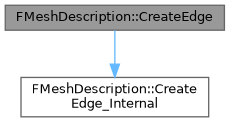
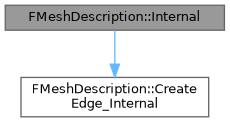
  digraph {
    rankdir=TB
    node [fontname=Helvetica fontsize=10 shape=box style=filled]
-   n1 [color=gray40 fillcolor=grey60 fontcolor=black height=0.2 label="FMeshDescription::CreateEdge" width=0.4]
+   n1 [color=gray40 fillcolor=grey60 fontcolor=black height=0.2 label="FMeshDescription::Internal" width=0.4]
    n2 [color=grey40 fillcolor=white height=0.2 label="FMeshDescription::Create\lEdge_Internal" width=0.4]
    n1 -> n2 [color=steelblue1 fontname=Helvetica fontsize=10 labelfontname=Helvetica labelfontsize=10 style=solid]
  }
